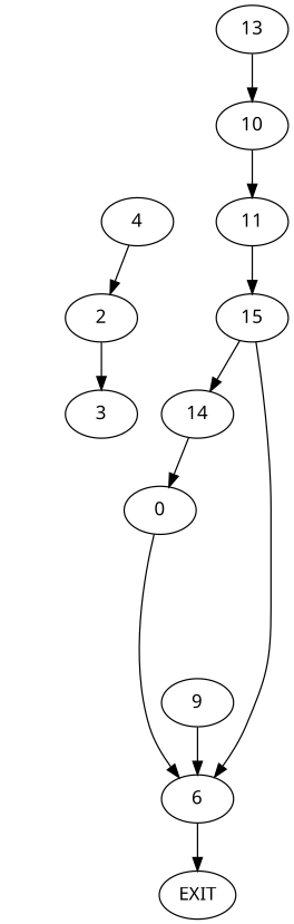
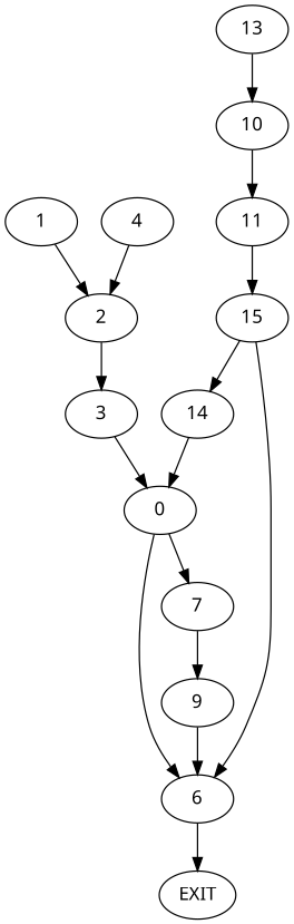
  digraph {
    fontname="Noto Sans"
    node [fontname="Noto Sans"]
    edge [fontname="Noto Sans"]
+   1
    2
    n3 [label=EXIT]
    3
    n5 [label=0]
    4
    6
+   7
    9
    10
    11
    15
    14
    13
+   1 -> 2
    2 -> 3
+   3 -> n5
    n5 -> 6
+   n5 -> 7
    4 -> 2
    6 -> n3
+   7 -> 9
    9 -> 6
    10 -> 11
    11 -> 15
    15 -> 6
    15 -> 14
    14 -> n5
    13 -> 10
  }
